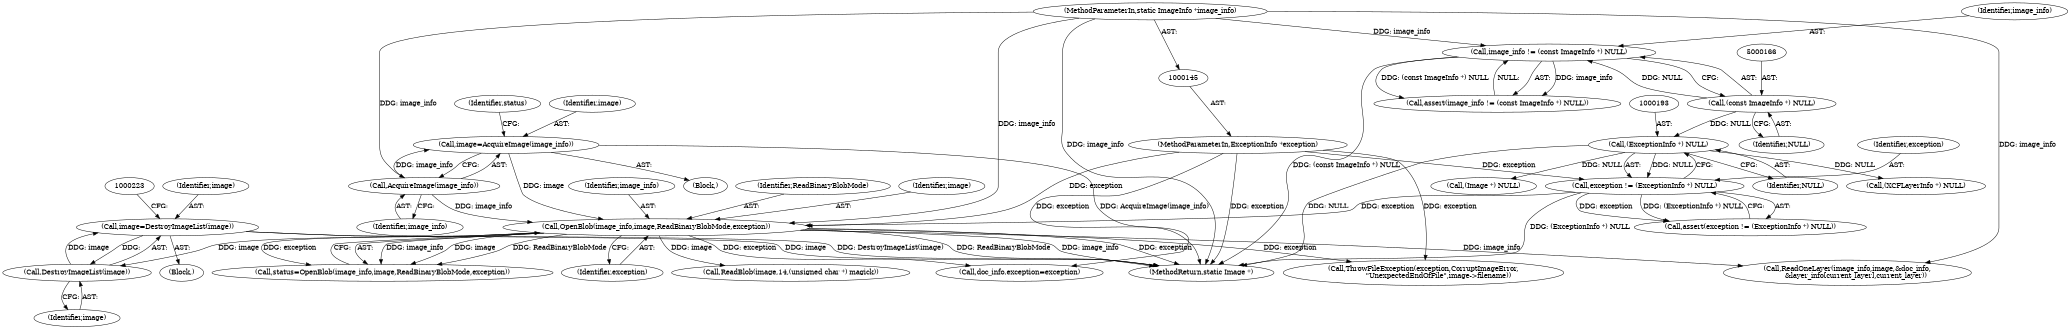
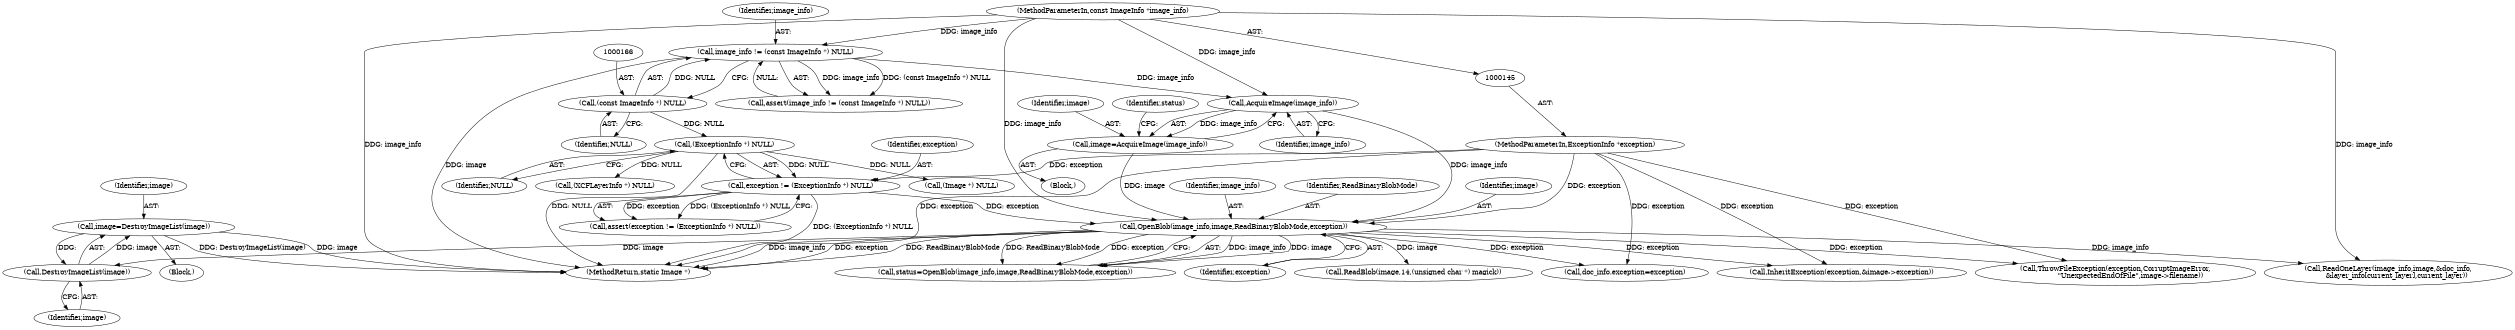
  digraph {
    n1 [label="(Call,image=DestroyImageList(image))"]
    n2 [label="(Call,DestroyImageList(image))"]
    n3 [label="(MethodReturn,static Image *)"]
    n4 [label="(Block,)"]
    n5 [label="(Identifier,image)"]
    n6 [label="(Call,OpenBlob(image_info,image,ReadBinaryBlobMode,exception))"]
    n7 [label="(Call,status=OpenBlob(image_info,image,ReadBinaryBlobMode,exception))"]
    n8 [label="(Call,doc_info.exception=exception)"]
    n9 [label="(Identifier,exception)"]
+   n10 [label="(Call,InheritException(exception,&image->exception))"]
    n11 [label="(Call,ReadBlob(image,14,(unsigned char *) magick))"]
    n12 [label="(Call,ThrowFileException(exception,CorruptImageError,\n              \"UnexpectedEndOfFile\",image->filename))"]
    n13 [label="(Call,ReadOneLayer(image_info,image,&doc_info,\n        &layer_info[current_layer],current_layer))"]
    n14 [label="(Call,AcquireImage(image_info))"]
    n15 [label="(Call,image=AcquireImage(image_info))"]
    n16 [label="(Identifier,image_info)"]
    n17 [label="(Block,)"]
    n18 [label="(Call,image_info != (const ImageInfo *) NULL)"]
    n19 [label="(Call,(const ImageInfo *) NULL)"]
    n20 [label="(Call,assert(image_info != (const ImageInfo *) NULL))"]
    n21 [label="(Call,(ExceptionInfo *) NULL)"]
    n22 [label="(Identifier,NULL)"]
-   n23 [label="(MethodParameterIn,static ImageInfo *image_info)"]
+   n23 [label="(MethodParameterIn,const ImageInfo *image_info)"]
    1000145
    n25 [label="(MethodParameterIn,ExceptionInfo *exception)"]
    n26 [label="(Call,exception != (ExceptionInfo *) NULL)"]
    n27 [label="(Identifier,NULL)"]
    n28 [label="(Call,(XCFLayerInfo *) NULL)"]
    n29 [label="(Call,(Image *) NULL)"]
    n30 [label="(Call,assert(exception != (ExceptionInfo *) NULL))"]
    n31 [label="(Identifier,status)"]
    n32 [label="(Identifier,exception)"]
    n33 [label="(Identifier,image_info)"]
    n34 [label="(Identifier,ReadBinaryBlobMode)"]
    n35 [label="(Identifier,image)"]
    n36 [label="(Identifier,image)"]
    n37 [label="(Identifier,image)"]
    n38 [label="(Identifier,image_info)"]
-   1000223
-   1000166 [label=5000166]
-   1000193
+   1000166
    n1 -> n2 [label="DDG: "]
    n1 -> n3 [label="DDG: DestroyImageList(image)"]
    n1 -> n3 [label="DDG: image"]
    n1 -> n4 [label="AST: "]
    n2 -> n1 [label="AST: "]
    n2 -> n1 [label="DDG: image"]
    n2 -> n5 [label="CFG: "]
    n5 -> n2 [label="AST: "]
    n6 -> n2 [label="DDG: image"]
    n6 -> n3 [label="DDG: ReadBinaryBlobMode"]
    n6 -> n3 [label="DDG: image_info"]
    n6 -> n3 [label="DDG: exception"]
    n6 -> n7 [label="AST: "]
    n6 -> n7 [label="DDG: image_info"]
    n6 -> n7 [label="DDG: image"]
    n6 -> n7 [label="DDG: ReadBinaryBlobMode"]
    n6 -> n7 [label="DDG: exception"]
    n6 -> n8 [label="DDG: exception"]
    n6 -> n9 [label="CFG: "]
+   n6 -> n10 [label="DDG: exception"]
    n6 -> n11 [label="DDG: image"]
    n6 -> n12 [label="DDG: exception"]
    n6 -> n13 [label="DDG: image_info"]
    n7 -> n6 [label="CFG: "]
    n9 -> n6 [label="AST: "]
    n14 -> n6 [label="DDG: image_info"]
    n14 -> n15 [label="AST: "]
    n14 -> n15 [label="DDG: image_info"]
    n14 -> n16 [label="CFG: "]
-   n15 -> n3 [label="DDG: AcquireImage(image_info)"]
    n15 -> n6 [label="DDG: image"]
    n15 -> n14 [label="CFG: "]
    n15 -> n17 [label="AST: "]
    n16 -> n14 [label="AST: "]
-   n18 -> n3 [label="DDG: (const ImageInfo *) NULL"]
+   n18 -> n3 [label="DDG: image"]
+   n18 -> n14 [label="DDG: image_info"]
    n18 -> n19 [label="CFG: "]
    n18 -> n20 [label="AST: "]
    n18 -> n20 [label="DDG: image_info"]
    n18 -> n20 [label="DDG: (const ImageInfo *) NULL"]
    n19 -> n18 [label="AST: "]
    n19 -> n18 [label="DDG: NULL"]
    n19 -> n21 [label="DDG: NULL"]
    n19 -> n22 [label="CFG: "]
    n20 -> n18 [label="NULL: "]
    n21 -> n3 [label="DDG: NULL"]
    n21 -> n26 [label="AST: "]
    n21 -> n26 [label="DDG: NULL"]
    n21 -> n27 [label="CFG: "]
    n21 -> n28 [label="DDG: NULL"]
    n21 -> n29 [label="DDG: NULL"]
    n22 -> n19 [label="AST: "]
    n23 -> n3 [label="DDG: image_info"]
    n23 -> n6 [label="DDG: image_info"]
    n23 -> n13 [label="DDG: image_info"]
    n23 -> n14 [label="DDG: image_info"]
    n23 -> n18 [label="DDG: image_info"]
    n23 -> 1000145 [label="AST: "]
    1000145 -> n25 [label="AST: "]
    n25 -> n3 [label="DDG: exception"]
    n25 -> n6 [label="DDG: exception"]
    n25 -> n8 [label="DDG: exception"]
+   n25 -> n10 [label="DDG: exception"]
    n25 -> n12 [label="DDG: exception"]
    n25 -> n26 [label="DDG: exception"]
    n26 -> n3 [label="DDG: (ExceptionInfo *) NULL"]
    n26 -> n6 [label="DDG: exception"]
    n26 -> n21 [label="CFG: "]
    n26 -> n30 [label="AST: "]
    n26 -> n30 [label="DDG: exception"]
    n26 -> n30 [label="DDG: (ExceptionInfo *) NULL"]
    n27 -> n21 [label="AST: "]
    n30 -> n26 [label="CFG: "]
    n31 -> n15 [label="CFG: "]
    n32 -> n26 [label="AST: "]
    n33 -> n6 [label="AST: "]
    n34 -> n6 [label="AST: "]
    n35 -> n1 [label="AST: "]
    n36 -> n6 [label="AST: "]
    n37 -> n15 [label="AST: "]
    n38 -> n18 [label="AST: "]
-   1000223 -> n1 [label="CFG: "]
    1000166 -> n19 [label="AST: "]
-   1000193 -> n21 [label="AST: "]
  }
